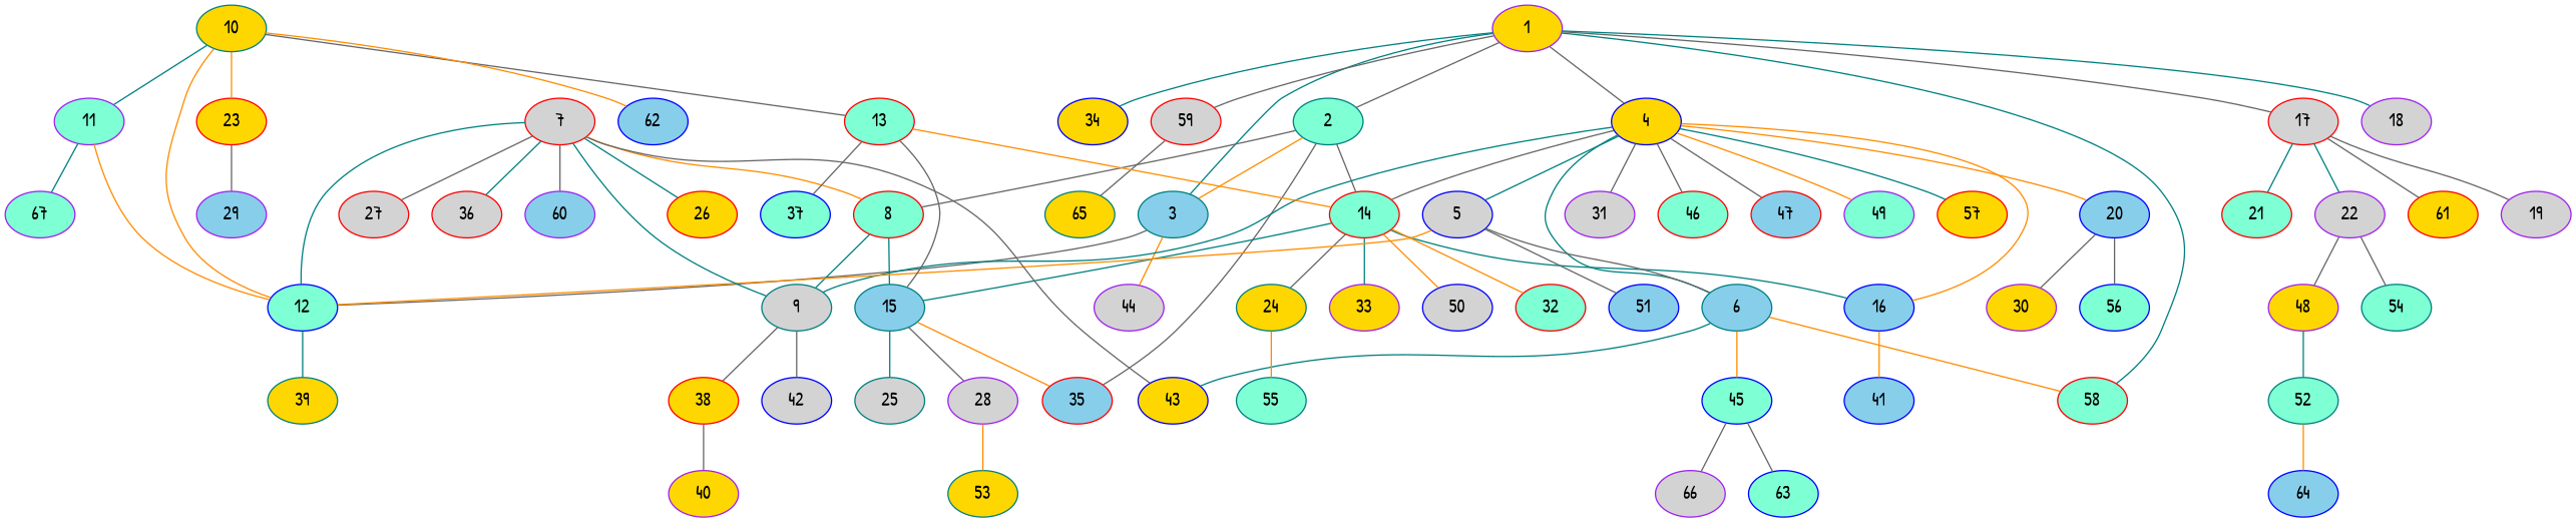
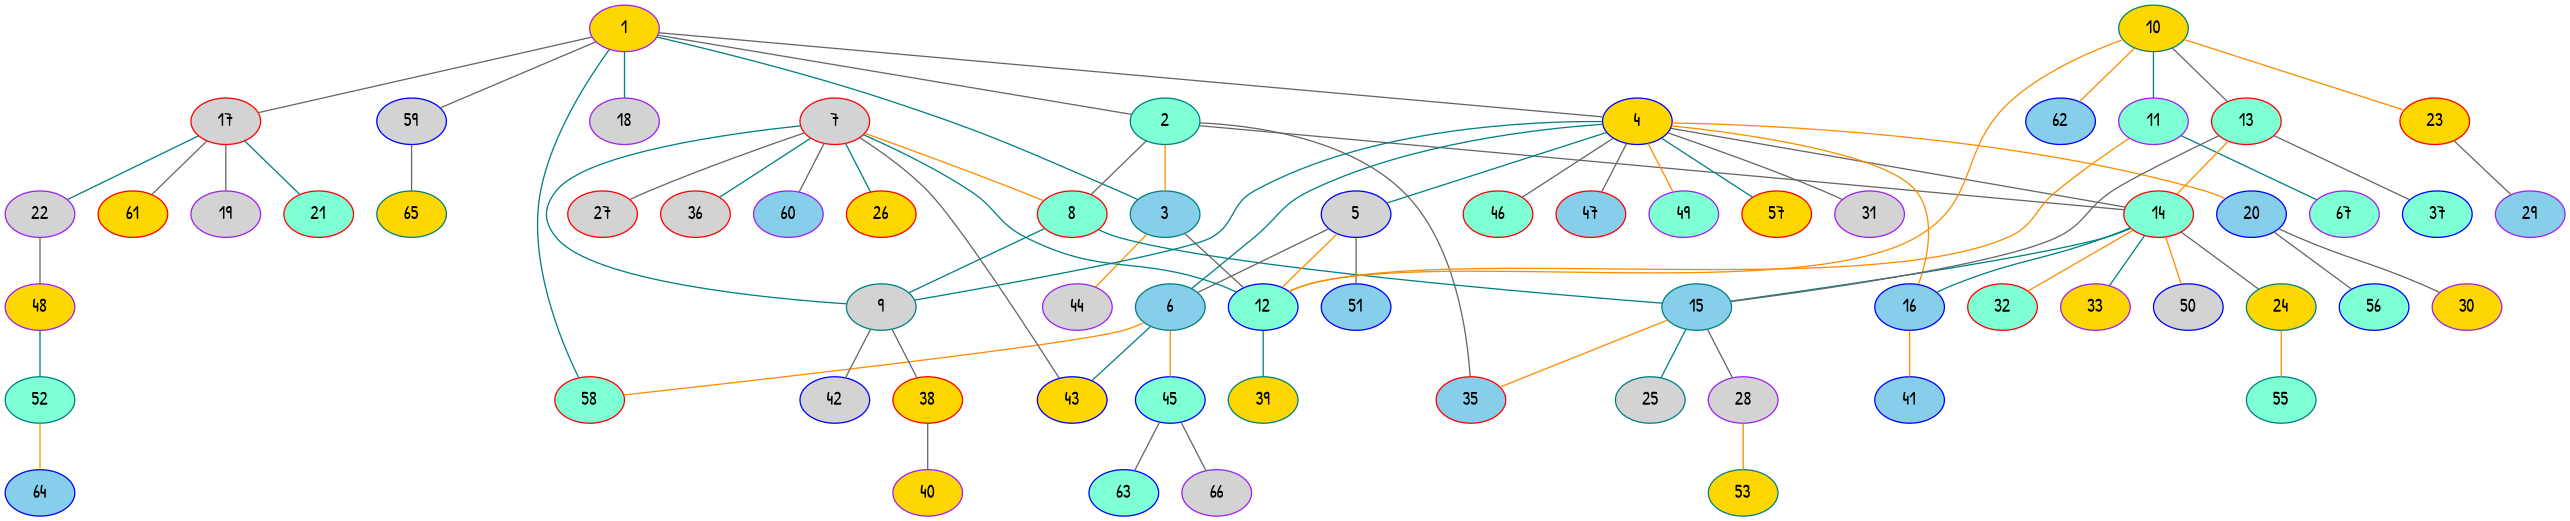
  graph {
    fontname="Patrick Hand"
    node [color=red fillcolor=aquamarine fontname="Patrick Hand" style=filled]
    edge [color=gray40 fontname="Patrick Hand"]
    1 [color=purple fillcolor=gold]
    2 [color=teal]
    3 [color=teal fillcolor=skyblue]
    4 [color=blue fillcolor=gold]
    17 [fillcolor=lightgrey]
    18 [color=purple fillcolor=lightgrey]
-   34 [color=blue fillcolor=gold]
    58
-   59 [fillcolor=lightgrey]
+   59 [color=blue fillcolor=lightgrey]
    8
    14
    35 [fillcolor=skyblue]
    12 [color=blue]
    44 [color=purple fillcolor=lightgrey]
    5 [color=blue fillcolor=lightgrey]
    6 [color=teal fillcolor=skyblue]
    9 [color=teal fillcolor=lightgrey]
    16 [color=blue fillcolor=skyblue]
    20 [color=blue fillcolor=skyblue]
    31 [color=purple fillcolor=lightgrey]
    46
    47 [fillcolor=skyblue]
    49 [color=purple]
    57 [fillcolor=gold]
    19 [color=purple fillcolor=lightgrey]
    21
    22 [color=purple fillcolor=lightgrey]
    61 [fillcolor=gold]
    65 [color=teal fillcolor=gold]
    15 [color=teal fillcolor=skyblue]
    24 [color=teal fillcolor=gold]
    32
    33 [color=purple fillcolor=gold]
    50 [color=blue fillcolor=lightgrey]
    39 [color=teal fillcolor=gold]
    51 [color=blue fillcolor=skyblue]
    43 [color=blue fillcolor=gold]
    45 [color=blue]
    38 [fillcolor=gold]
    42 [color=blue fillcolor=lightgrey]
    41 [color=blue fillcolor=skyblue]
    30 [color=purple fillcolor=gold]
    56 [color=blue]
    63 [color=blue]
    66 [color=purple fillcolor=lightgrey]
    7 [fillcolor=lightgrey]
    26 [fillcolor=gold]
    27 [fillcolor=lightgrey]
    36 [fillcolor=lightgrey]
    60 [color=purple fillcolor=skyblue]
    25 [color=teal fillcolor=lightgrey]
    28 [color=purple fillcolor=lightgrey]
    40 [color=purple fillcolor=gold]
    10 [color=teal fillcolor=gold]
    11 [color=purple]
    13
    23 [fillcolor=gold]
    62 [color=blue fillcolor=skyblue]
    67 [color=purple]
    37 [color=blue]
    29 [color=purple fillcolor=skyblue]
    55 [color=teal]
    53 [color=teal fillcolor=gold]
    48 [color=purple fillcolor=gold]
-   54 [color=teal]
    52 [color=teal]
    64 [color=blue fillcolor=skyblue]
    1 -- 2
    1 -- 3 [color=teal]
    1 -- 4
    1 -- 17
    1 -- 18 [color=teal]
-   1 -- 34 [color=teal]
    1 -- 58 [color=teal]
    1 -- 59
    2 -- 3 [color=darkorange]
    2 -- 8
    2 -- 14
    2 -- 35
    3 -- 12
    3 -- 44 [color=darkorange]
    4 -- 14
    4 -- 5 [color=teal]
    4 -- 6 [color=teal]
    4 -- 9 [color=teal]
    4 -- 16 [color=darkorange]
    4 -- 20 [color=darkorange]
    4 -- 31
    4 -- 46
    4 -- 47
    4 -- 49 [color=darkorange]
    4 -- 57 [color=teal]
    17 -- 19
    17 -- 21 [color=teal]
    17 -- 22 [color=teal]
    17 -- 61
    59 -- 65
    8 -- 9 [color=teal]
    8 -- 15 [color=teal]
    14 -- 16 [color=teal]
    14 -- 15 [color=teal]
    14 -- 24
    14 -- 32 [color=darkorange]
    14 -- 33 [color=teal]
    14 -- 50 [color=darkorange]
    12 -- 39 [color=teal]
    5 -- 12 [color=darkorange]
    5 -- 6
    5 -- 51
    6 -- 58 [color=darkorange]
    6 -- 43 [color=teal]
    6 -- 45 [color=darkorange]
    9 -- 38
    9 -- 42
    16 -- 41 [color=darkorange]
    20 -- 30
    20 -- 56
    22 -- 48
-   22 -- 54
    15 -- 35 [color=darkorange]
    15 -- 25 [color=teal]
    15 -- 28
    24 -- 55 [color=darkorange]
    45 -- 63
    45 -- 66
    38 -- 40
    7 -- 8 [color=darkorange]
    7 -- 12 [color=teal]
    7 -- 9 [color=teal]
    7 -- 43
    7 -- 26 [color=teal]
    7 -- 27
    7 -- 36 [color=teal]
    7 -- 60
    28 -- 53 [color=darkorange]
    10 -- 12 [color=darkorange]
    10 -- 11 [color=teal]
    10 -- 13
    10 -- 23 [color=darkorange]
    10 -- 62 [color=darkorange]
    11 -- 12 [color=darkorange]
    11 -- 67 [color=teal]
    13 -- 14 [color=darkorange]
    13 -- 15
    13 -- 37
    23 -- 29
    48 -- 52 [color=teal]
    52 -- 64 [color=darkorange]
  }
